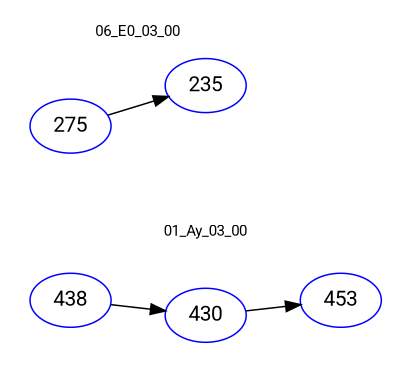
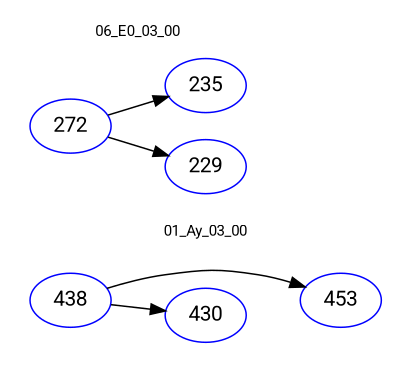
  digraph {
    fontname=Roboto
    rankdir=LR
    node [color=blue fontname=Roboto]
    edge [color=black fontname=Roboto]
    n1 [label=438]
    n2 [label=430]
    n3 [label=453]
-   n4 [label=275]
+   n4 [label=272]
+   n5 [label=229]
    n6 [label=235]
    subgraph cluster_1 {
      color=white
      fontsize=10
      label="01_Ay_03_00"
      n1
      n2
      n3
    }
    subgraph cluster_2 {
      color=white
      fontsize=10
      label="06_E0_03_00"
      n4
+     n5
      n6
    }
    n1 -> n2
-   n2 -> n3
+   n1 -> n3
+   n4 -> n5
    n4 -> n6
  }
